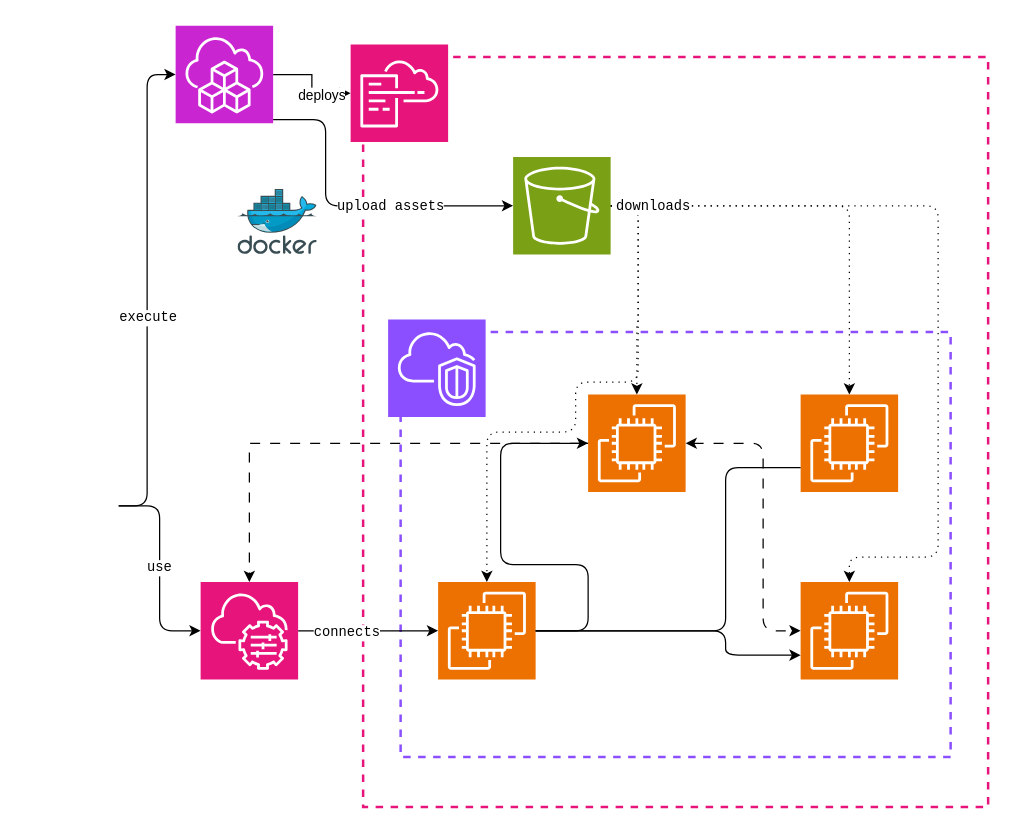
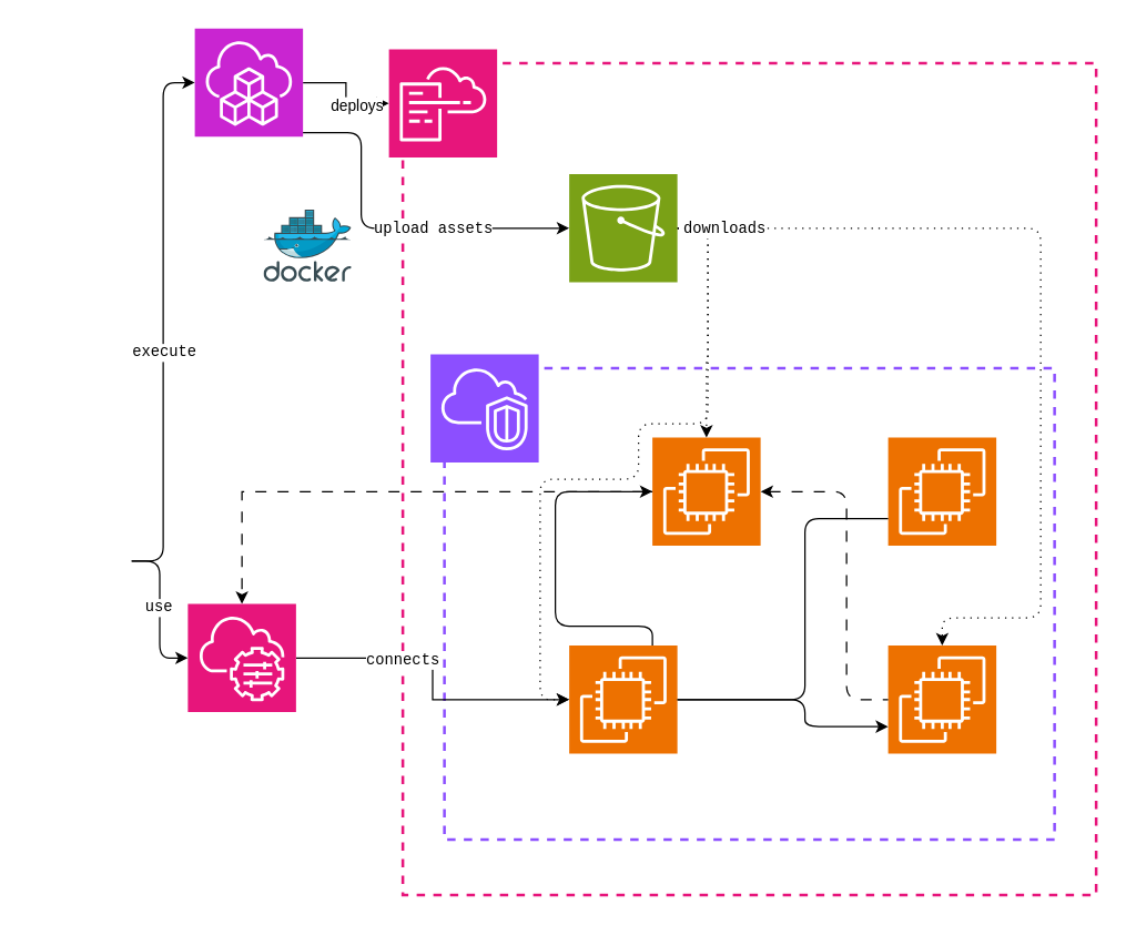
  <mxCell id="0" />
  <mxCell id="1" parent="0" />
  <mxCell id="2" value="" style="rounded=0;whiteSpace=wrap;html=1;strokeWidth=2;dashed=1;strokeColor=#8c4fff;fillColor=none;fontFamily=Courier New;" vertex="1" parent="1"><mxGeometry x="320" y="265" width="440" height="340" as="geometry" /></mxCell>
  <mxCell id="3" value="" style="rounded=0;whiteSpace=wrap;html=1;strokeWidth=2;dashed=1;strokeColor=#e7157b;fillColor=none;fontFamily=Courier New;" vertex="1" parent="1"><mxGeometry x="290" y="45" width="500" height="600" as="geometry" /></mxCell>
  <mxCell id="4" style="edgeStyle=orthogonalEdgeStyle;rounded=0;orthogonalLoop=1;jettySize=auto;html=1;fontFamily=Courier New;" edge="1" parent="1" source="6" target="8"><mxGeometry relative="1" as="geometry" /></mxCell>
  <mxCell id="5" value="deploys" style="edgeLabel;html=1;align=center;verticalAlign=middle;resizable=0;points=[];" vertex="1" connectable="0" parent="4"><mxGeometry x="0.364" y="-1" relative="1" as="geometry"><mxPoint as="offset" /></mxGeometry></mxCell>
  <mxCell id="6" value="&lt;font color=&quot;#ffffff&quot;&gt;AWS CDK&lt;/font&gt;" style="sketch=0;points=[[0,0,0],[0.25,0,0],[0.5,0,0],[0.75,0,0],[1,0,0],[0,1,0],[0.25,1,0],[0.5,1,0],[0.75,1,0],[1,1,0],[0,0.25,0],[0,0.5,0],[0,0.75,0],[1,0.25,0],[1,0.5,0],[1,0.75,0]];outlineConnect=0;fontColor=#232F3E;fillColor=#C925D1;strokeColor=#ffffff;dashed=0;verticalLabelPosition=bottom;verticalAlign=top;align=center;html=1;fontSize=12;fontStyle=0;aspect=fixed;shape=mxgraph.aws4.resourceIcon;resIcon=mxgraph.aws4.cloud_development_kit;fontFamily=Courier New;" vertex="1" parent="1"><mxGeometry x="140" y="20" width="78" height="78" as="geometry" /></mxCell>
  <mxCell id="7" value="" style="sketch=0;outlineConnect=0;fontColor=#232F3E;gradientColor=none;fillColor=#FFFFFF;strokeColor=none;dashed=0;verticalLabelPosition=bottom;verticalAlign=top;align=center;html=1;fontSize=12;fontStyle=0;aspect=fixed;pointerEvents=1;shape=mxgraph.aws4.user;fontFamily=Courier New;" vertex="1" parent="1"><mxGeometry x="20" y="365" width="78" height="78" as="geometry" /></mxCell>
  <mxCell id="8" value="" style="sketch=0;points=[[0,0,0],[0.25,0,0],[0.5,0,0],[0.75,0,0],[1,0,0],[0,1,0],[0.25,1,0],[0.5,1,0],[0.75,1,0],[1,1,0],[0,0.25,0],[0,0.5,0],[0,0.75,0],[1,0.25,0],[1,0.5,0],[1,0.75,0]];points=[[0,0,0],[0.25,0,0],[0.5,0,0],[0.75,0,0],[1,0,0],[0,1,0],[0.25,1,0],[0.5,1,0],[0.75,1,0],[1,1,0],[0,0.25,0],[0,0.5,0],[0,0.75,0],[1,0.25,0],[1,0.5,0],[1,0.75,0]];outlineConnect=0;fontColor=#232F3E;fillColor=#E7157B;strokeColor=#ffffff;dashed=0;verticalLabelPosition=bottom;verticalAlign=top;align=center;html=1;fontSize=12;fontStyle=0;aspect=fixed;shape=mxgraph.aws4.resourceIcon;resIcon=mxgraph.aws4.cloudformation;fontFamily=Courier New;" vertex="1" parent="1"><mxGeometry x="280" y="35" width="78" height="78" as="geometry" /></mxCell>
  <mxCell id="9" value="" style="sketch=0;points=[[0,0,0],[0.25,0,0],[0.5,0,0],[0.75,0,0],[1,0,0],[0,1,0],[0.25,1,0],[0.5,1,0],[0.75,1,0],[1,1,0],[0,0.25,0],[0,0.5,0],[0,0.75,0],[1,0.25,0],[1,0.5,0],[1,0.75,0]];outlineConnect=0;fontColor=#232F3E;fillColor=#8C4FFF;strokeColor=#ffffff;dashed=0;verticalLabelPosition=bottom;verticalAlign=top;align=center;html=1;fontSize=12;fontStyle=0;aspect=fixed;shape=mxgraph.aws4.resourceIcon;resIcon=mxgraph.aws4.vpc;fontFamily=Courier New;" vertex="1" parent="1"><mxGeometry x="310" y="255" width="78" height="78" as="geometry" /></mxCell>
  <mxCell id="10" value="Worker node&lt;div&gt;instance&amp;nbsp;&lt;span style=&quot;background-color: initial;&quot;&gt;(node-1)&lt;/span&gt;&lt;/div&gt;" style="sketch=0;points=[[0,0,0],[0.25,0,0],[0.5,0,0],[0.75,0,0],[1,0,0],[0,1,0],[0.25,1,0],[0.5,1,0],[0.75,1,0],[1,1,0],[0,0.25,0],[0,0.5,0],[0,0.75,0],[1,0.25,0],[1,0.5,0],[1,0.75,0]];outlineConnect=0;fontColor=#FFFFFF;fillColor=#ED7100;strokeColor=#ffffff;dashed=0;verticalLabelPosition=bottom;verticalAlign=top;align=center;html=1;fontSize=12;fontStyle=0;aspect=fixed;shape=mxgraph.aws4.resourceIcon;resIcon=mxgraph.aws4.ec2;fontFamily=Courier New;" vertex="1" parent="1"><mxGeometry x="640" y="465" width="78" height="78" as="geometry" /></mxCell>
  <mxCell id="11" style="edgeStyle=orthogonalEdgeStyle;rounded=1;orthogonalLoop=1;jettySize=auto;html=1;entryX=0;entryY=0.5;entryDx=0;entryDy=0;entryPerimeter=0;curved=0;fontFamily=Courier New;" edge="1" parent="1" source="7" target="6"><mxGeometry relative="1" as="geometry" /></mxCell>
  <mxCell id="12" value="execute" style="edgeLabel;html=1;align=center;verticalAlign=middle;resizable=0;points=[];fontFamily=Courier New;" vertex="1" connectable="0" parent="11"><mxGeometry x="-0.114" relative="1" as="geometry"><mxPoint as="offset" /></mxGeometry></mxCell>
  <mxCell id="13" style="edgeStyle=orthogonalEdgeStyle;rounded=0;orthogonalLoop=1;jettySize=auto;html=1;startArrow=classic;startFill=1;dashed=1;dashPattern=8 8;fontFamily=Courier New;" edge="1" parent="1" source="14" target="23"><mxGeometry relative="1" as="geometry" /></mxCell>
  <mxCell id="14" value="Control plane&lt;div&gt;instance&amp;nbsp;&lt;span style=&quot;background-color: initial;&quot;&gt;(server)&lt;/span&gt;&lt;/div&gt;" style="sketch=0;points=[[0,0,0],[0.25,0,0],[0.5,0,0],[0.75,0,0],[1,0,0],[0,1,0],[0.25,1,0],[0.5,1,0],[0.75,1,0],[1,1,0],[0,0.25,0],[0,0.5,0],[0,0.75,0],[1,0.25,0],[1,0.5,0],[1,0.75,0]];outlineConnect=0;fontColor=#FFFFFF;fillColor=#ED7100;strokeColor=#ffffff;dashed=0;verticalLabelPosition=bottom;verticalAlign=top;align=center;html=1;fontSize=12;fontStyle=0;aspect=fixed;shape=mxgraph.aws4.resourceIcon;resIcon=mxgraph.aws4.ec2;fontFamily=Courier New;" vertex="1" parent="1"><mxGeometry x="470" y="315" width="78" height="78" as="geometry" /></mxCell>
- <mxCell id="15" value="Jumpbox instance&lt;div&gt;(jumpbox)&lt;/div&gt;" style="sketch=0;points=[[0,0,0],[0.25,0,0],[0.5,0,0],[0.75,0,0],[1,0,0],[0,1,0],[0.25,1,0],[0.5,1,0],[0.75,1,0],[1,1,0],[0,0.25,0],[0,0.5,0],[0,0.75,0],[1,0.25,0],[1,0.5,0],[1,0.75,0]];outlineConnect=0;fontColor=#FFFFFF;fillColor=#ED7100;strokeColor=#ffffff;dashed=0;verticalLabelPosition=bottom;verticalAlign=top;align=center;html=1;fontSize=12;fontStyle=0;aspect=fixed;shape=mxgraph.aws4.resourceIcon;resIcon=mxgraph.aws4.ec2;fontFamily=Courier New;" vertex="1" parent="1"><mxGeometry x="350" y="465" width="78" height="78" as="geometry" /></mxCell>
+ <mxCell id="15" value="Jumpbox instance&lt;div&gt;(jumpbox)&lt;/div&gt;" style="sketch=0;points=[[0,0,0],[0.25,0,0],[0.5,0,0],[0.75,0,0],[1,0,0],[0,1,0],[0.25,1,0],[0.5,1,0],[0.75,1,0],[1,1,0],[0,0.25,0],[0,0.5,0],[0,0.75,0],[1,0.25,0],[1,0.5,0],[1,0.75,0]];outlineConnect=0;fontColor=#FFFFFF;fillColor=#ED7100;strokeColor=#ffffff;dashed=0;verticalLabelPosition=bottom;verticalAlign=top;align=center;html=1;fontSize=12;fontStyle=0;aspect=fixed;shape=mxgraph.aws4.resourceIcon;resIcon=mxgraph.aws4.ec2;fontFamily=Courier New;" vertex="1" parent="1"><mxGeometry x="410" y="465" width="78" height="78" as="geometry" /></mxCell>
  <mxCell id="16" value="Worker node&lt;div&gt;instance&amp;nbsp;&lt;span style=&quot;background-color: initial;&quot;&gt;(node-0)&lt;/span&gt;&lt;/div&gt;" style="sketch=0;points=[[0,0,0],[0.25,0,0],[0.5,0,0],[0.75,0,0],[1,0,0],[0,1,0],[0.25,1,0],[0.5,1,0],[0.75,1,0],[1,1,0],[0,0.25,0],[0,0.5,0],[0,0.75,0],[1,0.25,0],[1,0.5,0],[1,0.75,0]];outlineConnect=0;fontColor=#FFFFFF;fillColor=#ED7100;strokeColor=#ffffff;dashed=0;verticalLabelPosition=bottom;verticalAlign=top;align=center;html=1;fontSize=12;fontStyle=0;aspect=fixed;shape=mxgraph.aws4.resourceIcon;resIcon=mxgraph.aws4.ec2;fontFamily=Courier New;" vertex="1" parent="1"><mxGeometry x="640" y="315" width="78" height="78" as="geometry" /></mxCell>
- <mxCell id="17" style="edgeStyle=orthogonalEdgeStyle;rounded=1;orthogonalLoop=1;jettySize=auto;html=1;entryX=0;entryY=0.5;entryDx=0;entryDy=0;entryPerimeter=0;curved=0;startArrow=classic;startFill=1;dashed=1;dashPattern=8 8;fontFamily=Courier New;" edge="1" parent="1" source="14" target="10"><mxGeometry relative="1" as="geometry"><Array as="points"><mxPoint x="610" y="354" /><mxPoint x="610" y="504" /></Array></mxGeometry></mxCell>
+ <mxCell id="17" style="edgeStyle=orthogonalEdgeStyle;rounded=1;orthogonalLoop=1;jettySize=auto;html=1;entryX=0;entryY=0.5;entryDx=0;entryDy=0;entryPerimeter=0;curved=0;startArrow=classic;startFill=1;dashed=1;dashPattern=8 8;fontFamily=Courier New;endArrow=none;" edge="1" parent="1" source="14" target="10"><mxGeometry relative="1" as="geometry"><Array as="points"><mxPoint x="610" y="354" /><mxPoint x="610" y="504" /></Array></mxGeometry></mxCell>
  <mxCell id="18" style="edgeStyle=orthogonalEdgeStyle;rounded=1;orthogonalLoop=1;jettySize=auto;html=1;entryX=0;entryY=0.5;entryDx=0;entryDy=0;entryPerimeter=0;curved=0;fontFamily=Courier New;endArrow=none;" edge="1" parent="1" source="15" target="14"><mxGeometry relative="1" as="geometry"><Array as="points"><mxPoint x="470" y="504" /><mxPoint x="470" y="451" /><mxPoint x="400" y="451" /><mxPoint x="400" y="354" /></Array></mxGeometry></mxCell>
  <mxCell id="19" style="edgeStyle=orthogonalEdgeStyle;rounded=1;orthogonalLoop=1;jettySize=auto;html=1;entryX=0;entryY=0.75;entryDx=0;entryDy=0;entryPerimeter=0;curved=0;fontFamily=Courier New;endArrow=none;" edge="1" parent="1" source="15" target="16"><mxGeometry relative="1" as="geometry"><Array as="points"><mxPoint x="580" y="504" /><mxPoint x="580" y="373" /></Array></mxGeometry></mxCell>
  <mxCell id="20" style="edgeStyle=orthogonalEdgeStyle;rounded=1;orthogonalLoop=1;jettySize=auto;html=1;entryX=0;entryY=0.75;entryDx=0;entryDy=0;entryPerimeter=0;curved=0;fontFamily=Courier New;" edge="1" parent="1" source="15" target="10"><mxGeometry relative="1" as="geometry"><Array as="points"><mxPoint x="580" y="504" /><mxPoint x="580" y="523" /></Array></mxGeometry></mxCell>
  <mxCell id="21" style="edgeStyle=orthogonalEdgeStyle;rounded=0;orthogonalLoop=1;jettySize=auto;html=1;fontFamily=Courier New;" edge="1" parent="1" source="23" target="15"><mxGeometry relative="1" as="geometry" /></mxCell>
  <mxCell id="22" value="connects" style="edgeLabel;html=1;align=center;verticalAlign=middle;resizable=0;points=[];fontFamily=Courier New;" vertex="1" connectable="0" parent="21"><mxGeometry x="-0.328" y="-1" relative="1" as="geometry"><mxPoint as="offset" /></mxGeometry></mxCell>
- <mxCell id="23" value="AWS Session Manager" style="sketch=0;points=[[0,0,0],[0.25,0,0],[0.5,0,0],[0.75,0,0],[1,0,0],[0,1,0],[0.25,1,0],[0.5,1,0],[0.75,1,0],[1,1,0],[0,0.25,0],[0,0.5,0],[0,0.75,0],[1,0.25,0],[1,0.5,0],[1,0.75,0]];points=[[0,0,0],[0.25,0,0],[0.5,0,0],[0.75,0,0],[1,0,0],[0,1,0],[0.25,1,0],[0.5,1,0],[0.75,1,0],[1,1,0],[0,0.25,0],[0,0.5,0],[0,0.75,0],[1,0.25,0],[1,0.5,0],[1,0.75,0]];outlineConnect=0;fontColor=#FFFFFF;fillColor=#E7157B;strokeColor=#ffffff;dashed=0;verticalLabelPosition=bottom;verticalAlign=top;align=center;html=1;fontSize=12;fontStyle=0;aspect=fixed;shape=mxgraph.aws4.resourceIcon;resIcon=mxgraph.aws4.systems_manager;fontFamily=Courier New;" vertex="1" parent="1"><mxGeometry x="160" y="465" width="78" height="78" as="geometry" /></mxCell>
+ <mxCell id="23" value="AWS Session Manager" style="sketch=0;points=[[0,0,0],[0.25,0,0],[0.5,0,0],[0.75,0,0],[1,0,0],[0,1,0],[0.25,1,0],[0.5,1,0],[0.75,1,0],[1,1,0],[0,0.25,0],[0,0.5,0],[0,0.75,0],[1,0.25,0],[1,0.5,0],[1,0.75,0]];points=[[0,0,0],[0.25,0,0],[0.5,0,0],[0.75,0,0],[1,0,0],[0,1,0],[0.25,1,0],[0.5,1,0],[0.75,1,0],[1,1,0],[0,0.25,0],[0,0.5,0],[0,0.75,0],[1,0.25,0],[1,0.5,0],[1,0.75,0]];outlineConnect=0;fontColor=#FFFFFF;fillColor=#E7157B;strokeColor=#ffffff;dashed=0;verticalLabelPosition=bottom;verticalAlign=top;align=center;html=1;fontSize=12;fontStyle=0;aspect=fixed;shape=mxgraph.aws4.resourceIcon;resIcon=mxgraph.aws4.systems_manager;fontFamily=Courier New;" vertex="1" parent="1"><mxGeometry x="135" y="435" width="78" height="78" as="geometry" /></mxCell>
  <mxCell id="24" style="edgeStyle=orthogonalEdgeStyle;rounded=1;orthogonalLoop=1;jettySize=auto;html=1;entryX=0;entryY=0.5;entryDx=0;entryDy=0;entryPerimeter=0;curved=0;fontFamily=Courier New;" edge="1" parent="1" source="7" target="23"><mxGeometry relative="1" as="geometry" /></mxCell>
  <mxCell id="25" value="use" style="edgeLabel;html=1;align=center;verticalAlign=middle;resizable=0;points=[];fontFamily=Courier New;" vertex="1" connectable="0" parent="24"><mxGeometry x="-0.015" y="-1" relative="1" as="geometry"><mxPoint as="offset" /></mxGeometry></mxCell>
  <mxCell id="26" style="edgeStyle=orthogonalEdgeStyle;rounded=1;orthogonalLoop=1;jettySize=auto;html=1;curved=0;dashed=1;dashPattern=1 4;" edge="1" parent="1" source="29" target="14"><mxGeometry relative="1" as="geometry"><Array as="points"><mxPoint x="510" y="164" /><mxPoint x="510" y="259" /><mxPoint x="509" y="259" /></Array></mxGeometry></mxCell>
- <mxCell id="27" style="edgeStyle=orthogonalEdgeStyle;rounded=1;orthogonalLoop=1;jettySize=auto;html=1;curved=0;dashed=1;dashPattern=1 4;" edge="1" parent="1" source="29" target="16"><mxGeometry relative="1" as="geometry" /></mxCell>
  <mxCell id="28" style="edgeStyle=orthogonalEdgeStyle;rounded=1;orthogonalLoop=1;jettySize=auto;html=1;curved=0;dashed=1;dashPattern=1 4;" edge="1" parent="1" source="29" target="15"><mxGeometry relative="1" as="geometry"><Array as="points"><mxPoint x="510" y="164" /><mxPoint x="510" y="305" /><mxPoint x="460" y="305" /><mxPoint x="460" y="345" /><mxPoint x="389" y="345" /></Array></mxGeometry></mxCell>
  <mxCell id="29" value="S5 bucket" style="sketch=0;points=[[0,0,0],[0.25,0,0],[0.5,0,0],[0.75,0,0],[1,0,0],[0,1,0],[0.25,1,0],[0.5,1,0],[0.75,1,0],[1,1,0],[0,0.25,0],[0,0.5,0],[0,0.75,0],[1,0.25,0],[1,0.5,0],[1,0.75,0]];outlineConnect=0;fontColor=#FFFFFF;fillColor=#7AA116;strokeColor=#ffffff;dashed=0;verticalLabelPosition=bottom;verticalAlign=top;align=center;html=1;fontSize=12;fontStyle=0;aspect=fixed;shape=mxgraph.aws4.resourceIcon;resIcon=mxgraph.aws4.s3;fontFamily=Courier New;" vertex="1" parent="1"><mxGeometry x="410" y="125" width="78" height="78" as="geometry" /></mxCell>
  <mxCell id="30" style="edgeStyle=orthogonalEdgeStyle;rounded=1;orthogonalLoop=1;jettySize=auto;html=1;entryX=0;entryY=0.5;entryDx=0;entryDy=0;entryPerimeter=0;curved=0;" edge="1" parent="1" source="6" target="29"><mxGeometry relative="1" as="geometry"><Array as="points"><mxPoint x="260" y="95" /><mxPoint x="260" y="164" /></Array></mxGeometry></mxCell>
  <mxCell id="31" value="upload assets" style="edgeLabel;html=1;align=center;verticalAlign=middle;resizable=0;points=[];fontFamily=Courier New;" vertex="1" connectable="0" parent="30"><mxGeometry x="0.154" relative="1" as="geometry"><mxPoint x="11" as="offset" /></mxGeometry></mxCell>
  <mxCell id="32" value="" style="image;sketch=0;aspect=fixed;html=1;points=[];align=center;fontSize=12;image=img/lib/mscae/Docker.svg;" vertex="1" parent="1"><mxGeometry x="190" y="151" width="63.41" height="52" as="geometry" /></mxCell>
  <mxCell id="33" style="edgeStyle=orthogonalEdgeStyle;rounded=1;orthogonalLoop=1;jettySize=auto;html=1;entryX=0.5;entryY=0;entryDx=0;entryDy=0;entryPerimeter=0;curved=0;dashed=1;dashPattern=1 4;" edge="1" parent="1" source="29" target="10"><mxGeometry relative="1" as="geometry"><Array as="points"><mxPoint x="750" y="164" /><mxPoint x="750" y="445" /><mxPoint x="679" y="445" /></Array></mxGeometry></mxCell>
  <mxCell id="34" value="downloads" style="edgeLabel;html=1;align=center;verticalAlign=middle;resizable=0;points=[];fontFamily=Courier New;" vertex="1" connectable="0" parent="33"><mxGeometry x="-0.73" y="-3" relative="1" as="geometry"><mxPoint x="-53" y="-3" as="offset" /></mxGeometry></mxCell>
